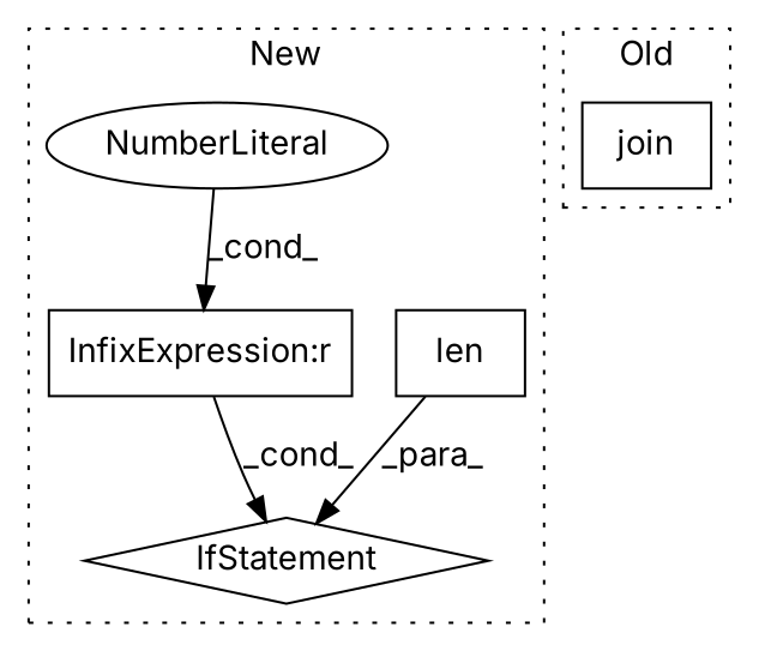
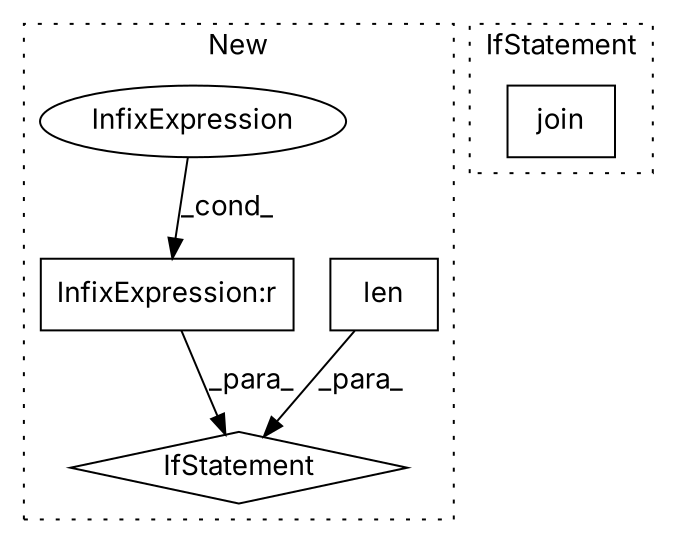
  digraph {
    fontname=Inter
    node [a=32 fontname=Inter shape=box]
    edge [fontname=Inter]
    n1 [l="4,1" label=len s="2845,2857"]
    n2 [a=25 l="4,2" label=IfStatement s="2841,2862" shape=diamond]
    n3 [a=27 l=3 label="InfixExpression:r" s=2858]
-   n4 [a=34 l=1 label=NumberLiteral s=2861 shape=ellipse]
+   n4 [a=34 l=1 label=InfixExpression s=2861 shape=ellipse]
    n5 [l="5,1" label=join s="2442,2452"]
    subgraph cluster_1 {
      label=New
      style=dotted
      n1
      n2
      n3
      n4
    }
    subgraph cluster_2 {
-     label=Old
+     label=IfStatement
      style=dotted
      n5
    }
    n1 -> n2 [label=_para_]
-   n3 -> n2 [label=_cond_]
+   n3 -> n2 [label=_para_]
    n4 -> n3 [label=_cond_]
  }
